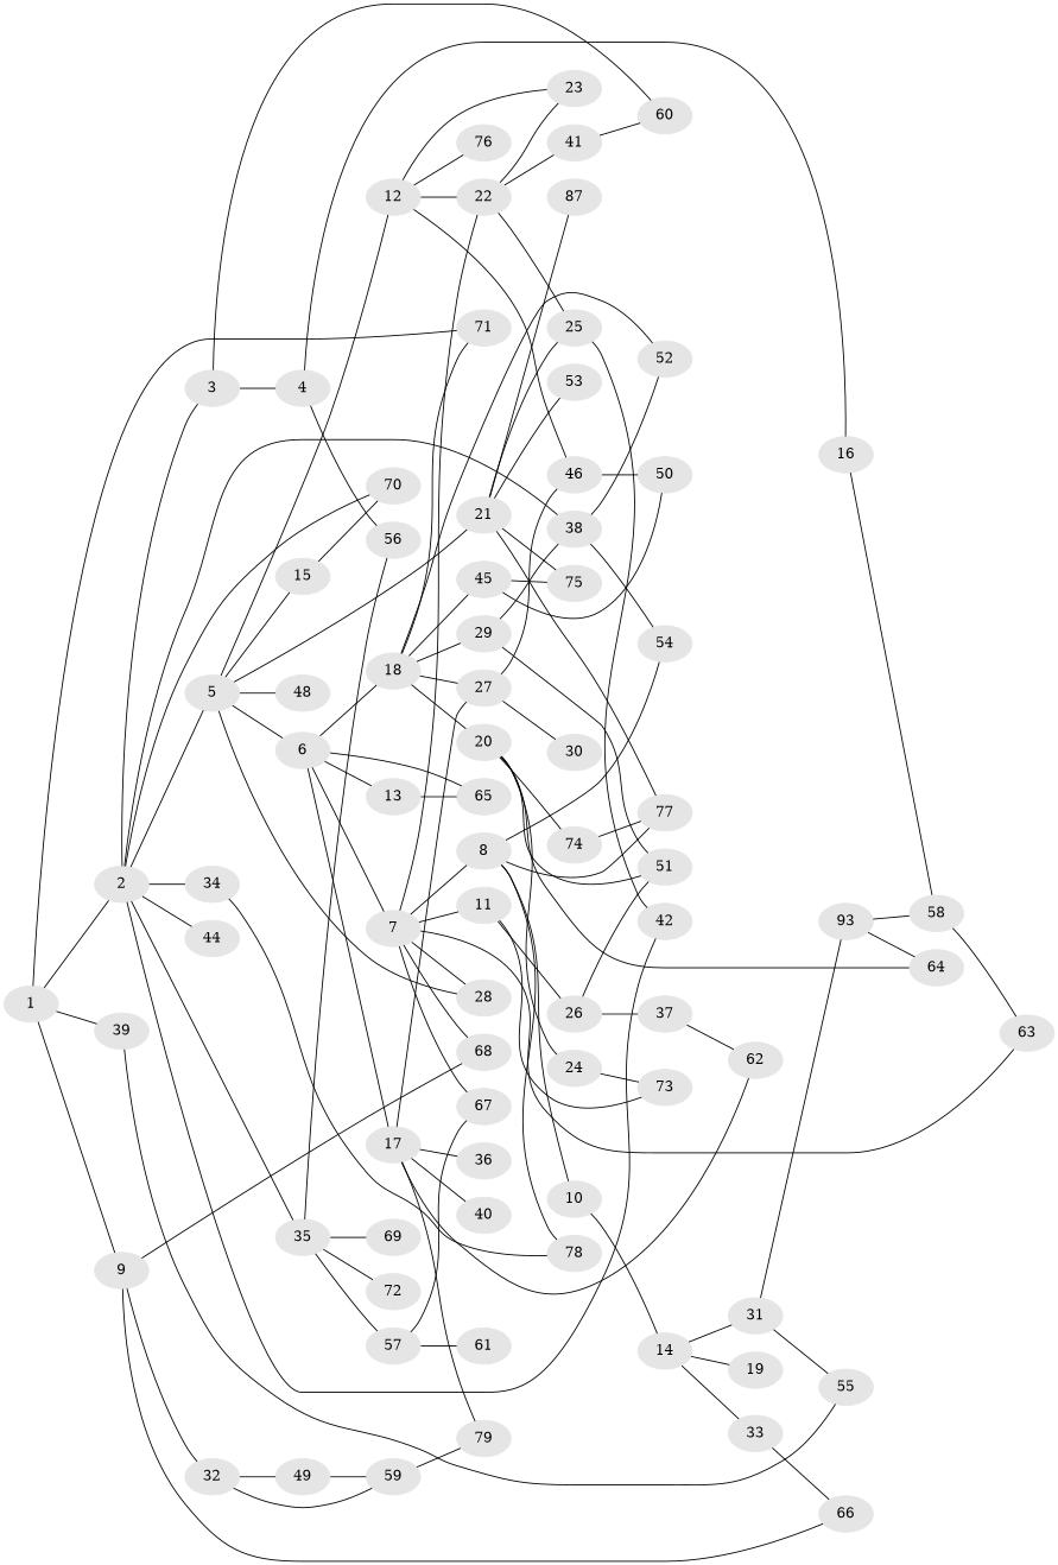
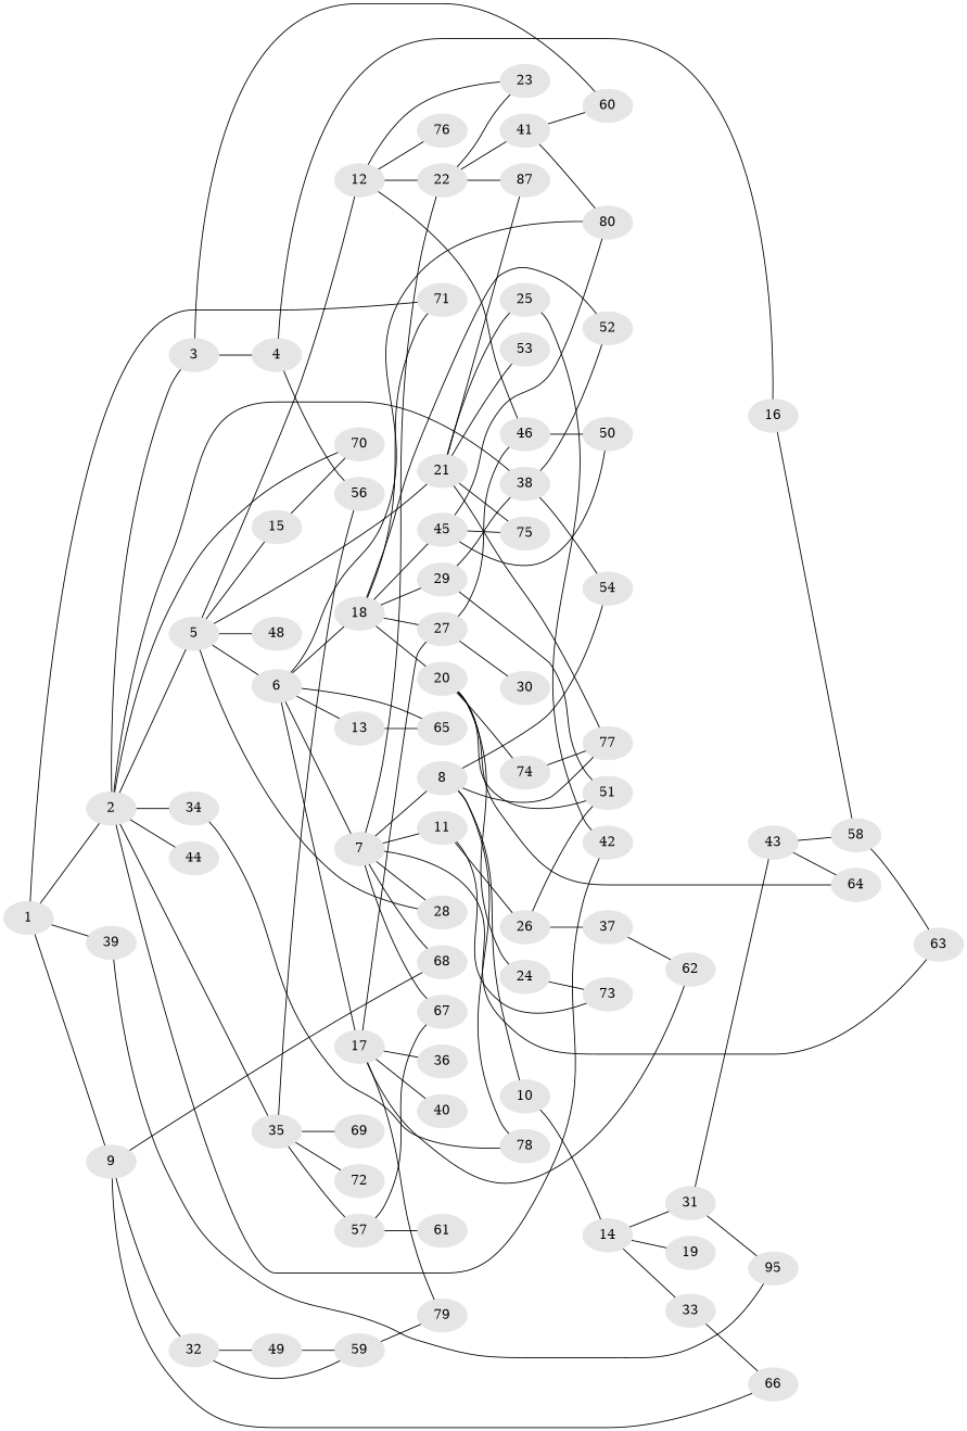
  graph {
    rankdir=LR
    node [color=gray90 style=filled]
    1
    2
    9
    39
    71
    3
    5
    34
    35
    38
    42
    44
    70
    32
    68
    66
-   55
+   55 [label=95]
    4
    60
    6
    12
    15
    21
    28
    48
    78
    56
    57
    69
    72
    54
    52
    16
    58
    7
    13
    17
    18
    65
+   80
    22
    23
    46
    76
    77
    25
    n47 [label=87]
    53
    75
    8
    11
    63
    67
    27
    36
    40
    62
    79
    20
    29
    45
    49
    59
    10
    26
    73
    41
    14
    19
    31
    33
    51
    37
    50
-   43 [label=93]
+   43
    30
    24
    64
    74
    61
    1 -- 2
    1 -- 9
    1 -- 39
    1 -- 71
    2 -- 3
    2 -- 5
    2 -- 34
    2 -- 35
    2 -- 38
    2 -- 42
    2 -- 44
    2 -- 70
    9 -- 32
    9 -- 68
    9 -- 66
    39 -- 55
    3 -- 4
    3 -- 60
    5 -- 6
    5 -- 12
    5 -- 15
    5 -- 21
    5 -- 28
    5 -- 48
    34 -- 78
    35 -- 56
    35 -- 57
    35 -- 69
    35 -- 72
    38 -- 54
    38 -- 52
    32 -- 49
    32 -- 59
    4 -- 56
    4 -- 16
    6 -- 7
    6 -- 13
    6 -- 17
    6 -- 18
    6 -- 65
+   6 -- 80
    12 -- 22
    12 -- 23
    12 -- 46
    12 -- 76
    15 -- 70
    21 -- 77
    21 -- 25
    21 -- n47
    21 -- 53
    21 -- 75
    57 -- 67
    57 -- 61
    16 -- 58
    58 -- 63
    7 -- 68
    7 -- 28
    7 -- 22
    7 -- 8
    7 -- 11
    7 -- 63
    7 -- 67
    13 -- 65
    17 -- 27
    17 -- 36
    17 -- 40
    17 -- 62
    17 -- 79
    18 -- 71
    18 -- 52
    18 -- 27
    18 -- 20
    18 -- 29
    18 -- 45
    22 -- 23
-   22 -- 25
+   22 -- n47
    22 -- 41
    46 -- 50
    25 -- 42
    8 -- 78
    8 -- 54
    8 -- 77
    8 -- 10
    11 -- 26
    11 -- 73
    27 -- 46
    27 -- 30
    20 -- 51
    20 -- 24
    20 -- 64
    20 -- 74
    29 -- 38
    29 -- 51
+   45 -- 80
    45 -- 75
    45 -- 50
    49 -- 59
    59 -- 79
    10 -- 14
    26 -- 51
    26 -- 37
    41 -- 60
+   41 -- 80
    14 -- 19
    14 -- 31
    14 -- 33
    31 -- 55
    31 -- 43
    33 -- 66
    37 -- 62
    43 -- 58
    43 -- 64
    24 -- 73
    74 -- 77
  }
